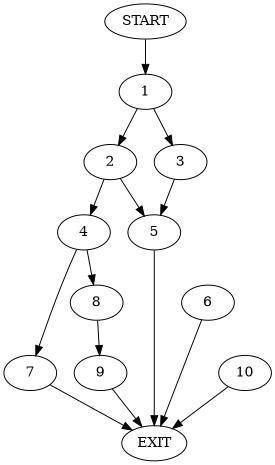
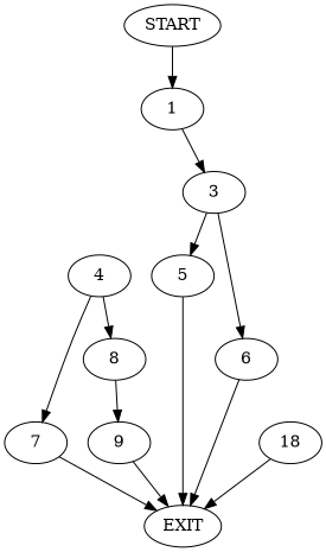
  digraph {
    n1 [label=START]
    1
-   2
    3
    n5 [label=EXIT]
    4
    5
    6
    7
    8
    9
-   10
+   10 [label=18]
    n1 -> 1
-   1 -> 2
    1 -> 3
-   2 -> 4
-   2 -> 5
    3 -> 5
+   3 -> 6
    4 -> 7
    4 -> 8
    5 -> n5
    6 -> n5
    7 -> n5
    8 -> 9
    9 -> n5
    10 -> n5
  }
